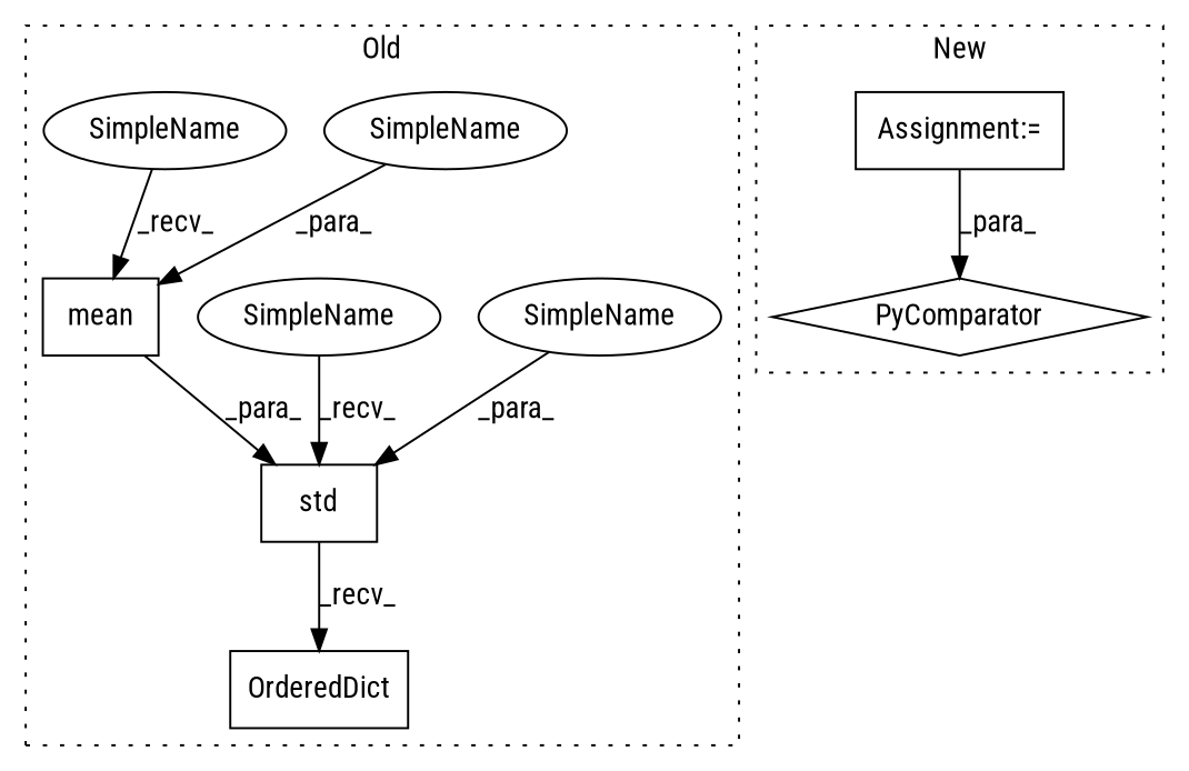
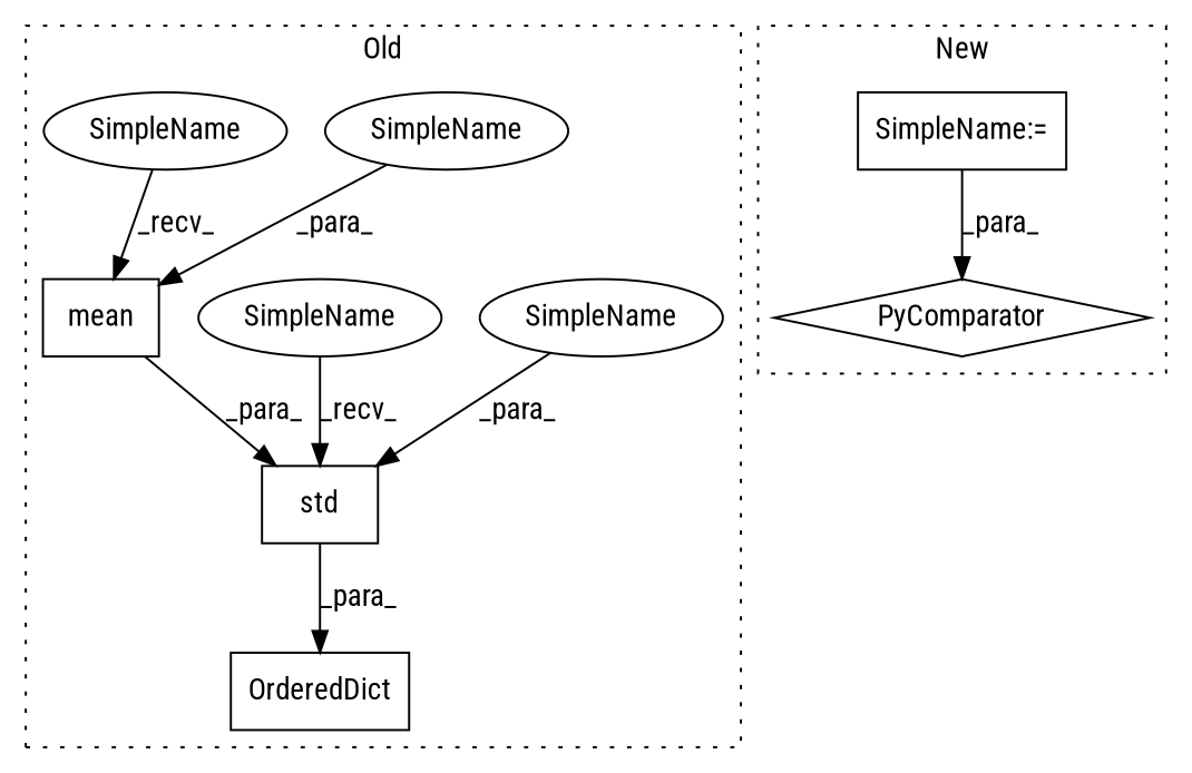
  digraph {
    fontname="Roboto Condensed"
    node [a=42 fontname="Roboto Condensed" l=8 s=13279 shape=box]
    edge [fontname="Roboto Condensed"]
    n1 [a=32 l="5,1" label=mean s="12552,12565"]
    n2 [a=32 l="4,1" label=std s="12581,12593"]
    n3 [a=32 l="12,1" label=OrderedDict s="12519,12625"]
    n4 [label=SimpleName s=12585 shape=ellipse]
    n5 [label=SimpleName s=12557 shape=ellipse]
    n6 [l=5 label=SimpleName s=12575 shape=ellipse]
    n7 [l=5 label=SimpleName s=12546 shape=ellipse]
    n8 [a=113 l=79 label=PyComparator shape=diamond]
-   n9 [a=7 l=79 label="Assignment:="]
+   n9 [a=7 l=79 label="SimpleName:="]
    subgraph cluster_1 {
      label=Old
      style=dotted
      n1
      n2
      n3
      n4
      n5
      n6
      n7
    }
    subgraph cluster_2 {
      label=New
      style=dotted
      n8
      n9
    }
    n1 -> n2 [label=_para_]
-   n2 -> n3 [label=_recv_]
+   n2 -> n3 [label=_para_]
    n4 -> n2 [label=_para_]
    n5 -> n1 [label=_para_]
    n6 -> n2 [label=_recv_]
    n7 -> n1 [label=_recv_]
    n9 -> n8 [label=_para_]
  }
